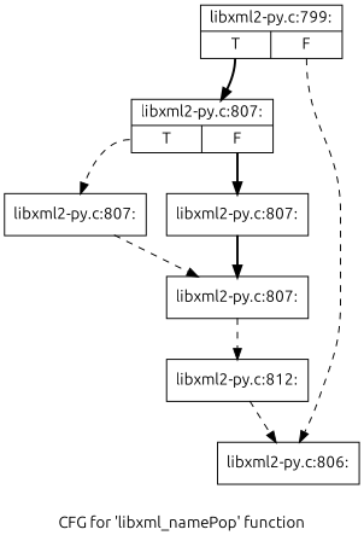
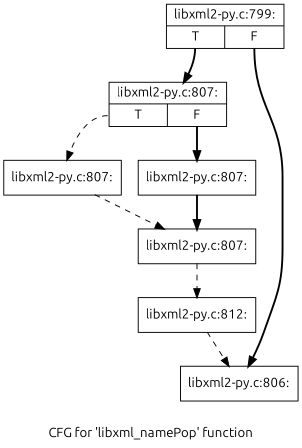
  digraph {
    fontname=Ubuntu
    label="CFG for 'libxml_namePop' function"
    node [fontname=Ubuntu shape=record]
    edge [fontname=Ubuntu style=dashed]
    n1 [label="{libxml2-py.c:799:|{<s0>T|<s1>F}}"]
    n2 [label="{libxml2-py.c:807:|{<s0>T|<s1>F}}"]
    n3 [label="{libxml2-py.c:806:}"]
    n4 [label="{libxml2-py.c:807:}"]
    n5 [label="{libxml2-py.c:807:}"]
    n6 [label="{libxml2-py.c:807:}"]
    n7 [label="{libxml2-py.c:812:}"]
    n1 -> n2 [style=bold tailport=s0]
-   n1 -> n3 [tailport=s1]
+   n1 -> n3 [style=bold tailport=s1]
    n2 -> n4 [tailport=s0]
    n2 -> n5 [style=bold tailport=s1]
    n4 -> n6
    n5 -> n6 [style=bold]
    n6 -> n7
    n7 -> n3
  }
